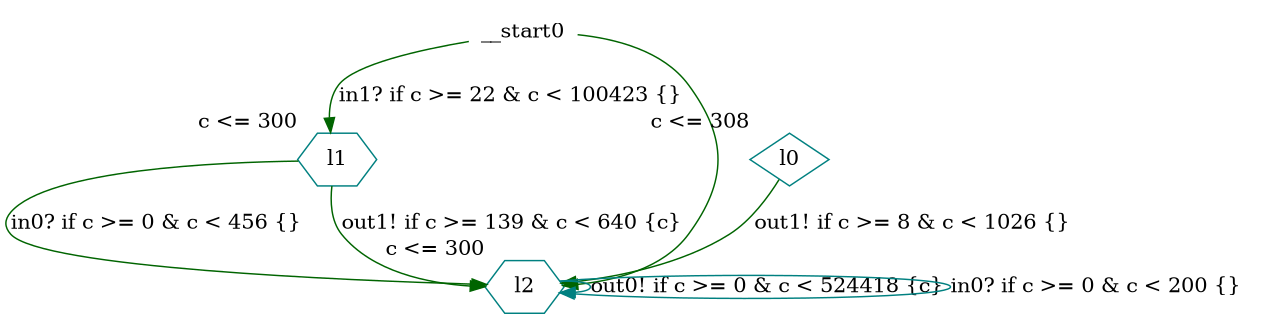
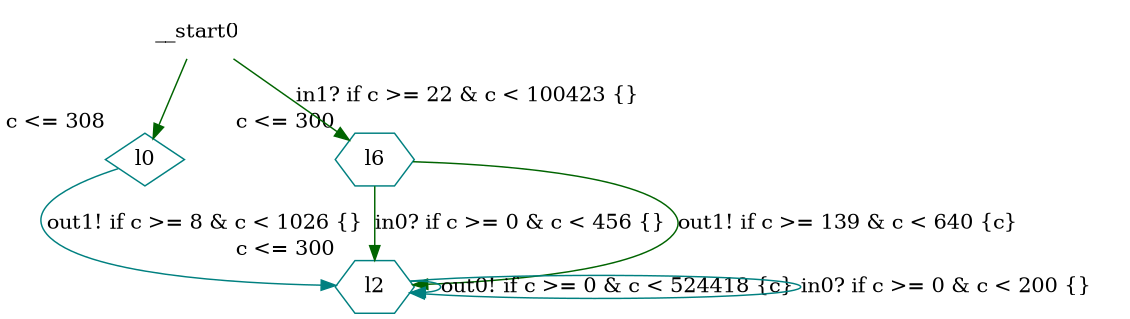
  digraph {
    node [color=teal shape=hexagon margin=0 xlabel="c <= 300"]
    edge [color=darkgreen]
    __start0 [shape=none margin="" xlabel=""]
    n2 [label=l0 shape=diamond xlabel="c <= 308"]
-   n3 [label=l1]
+   n3 [label=l6]
    n4 [label=l2]
-   __start0 -> n4
+   __start0 -> n2
    __start0 -> n3 [label="in1? if c >= 22 & c < 100423 {} "]
-   n2 -> n4 [label="out1! if c >= 8 & c < 1026 {} "]
+   n2 -> n4 [color=teal label="out1! if c >= 8 & c < 1026 {} "]
    n3 -> n4 [label="in0? if c >= 0 & c < 456 {} "]
    n3 -> n4 [label="out1! if c >= 139 & c < 640 {c} "]
    n4 -> n4 [color=teal label="out0! if c >= 0 & c < 524418 {c} "]
    n4 -> n4 [color=teal label="in0? if c >= 0 & c < 200 {} "]
  }
